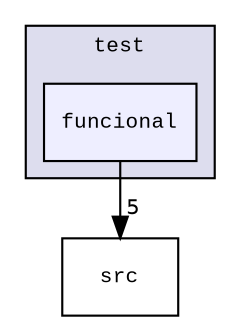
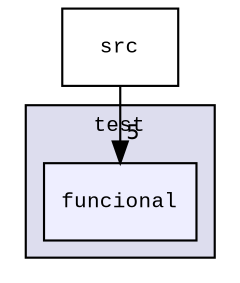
  digraph {
    compound=true
    fontname="Liberation Mono"
    node [fontname="Liberation Mono" fontsize=10 shape=box]
    n1 [fillcolor="#eeeeff" label=funcional pencolor=black style=filled]
    n2 [label=src]
    subgraph cluster_1 {
      bgcolor="#ddddee"
      fontsize=10
      label=test
      pencolor=black
      n1
    }
-   n1 -> n2 [headlabel=5 labeldistance=1.5 labelfontname=Helvetica labelfontsize=10 fontname="Liberation Mono"]
+   n2 -> n1 [headlabel=5 labeldistance=1.5 labelfontname=Helvetica labelfontsize=10 fontname="Liberation Mono"]
  }
